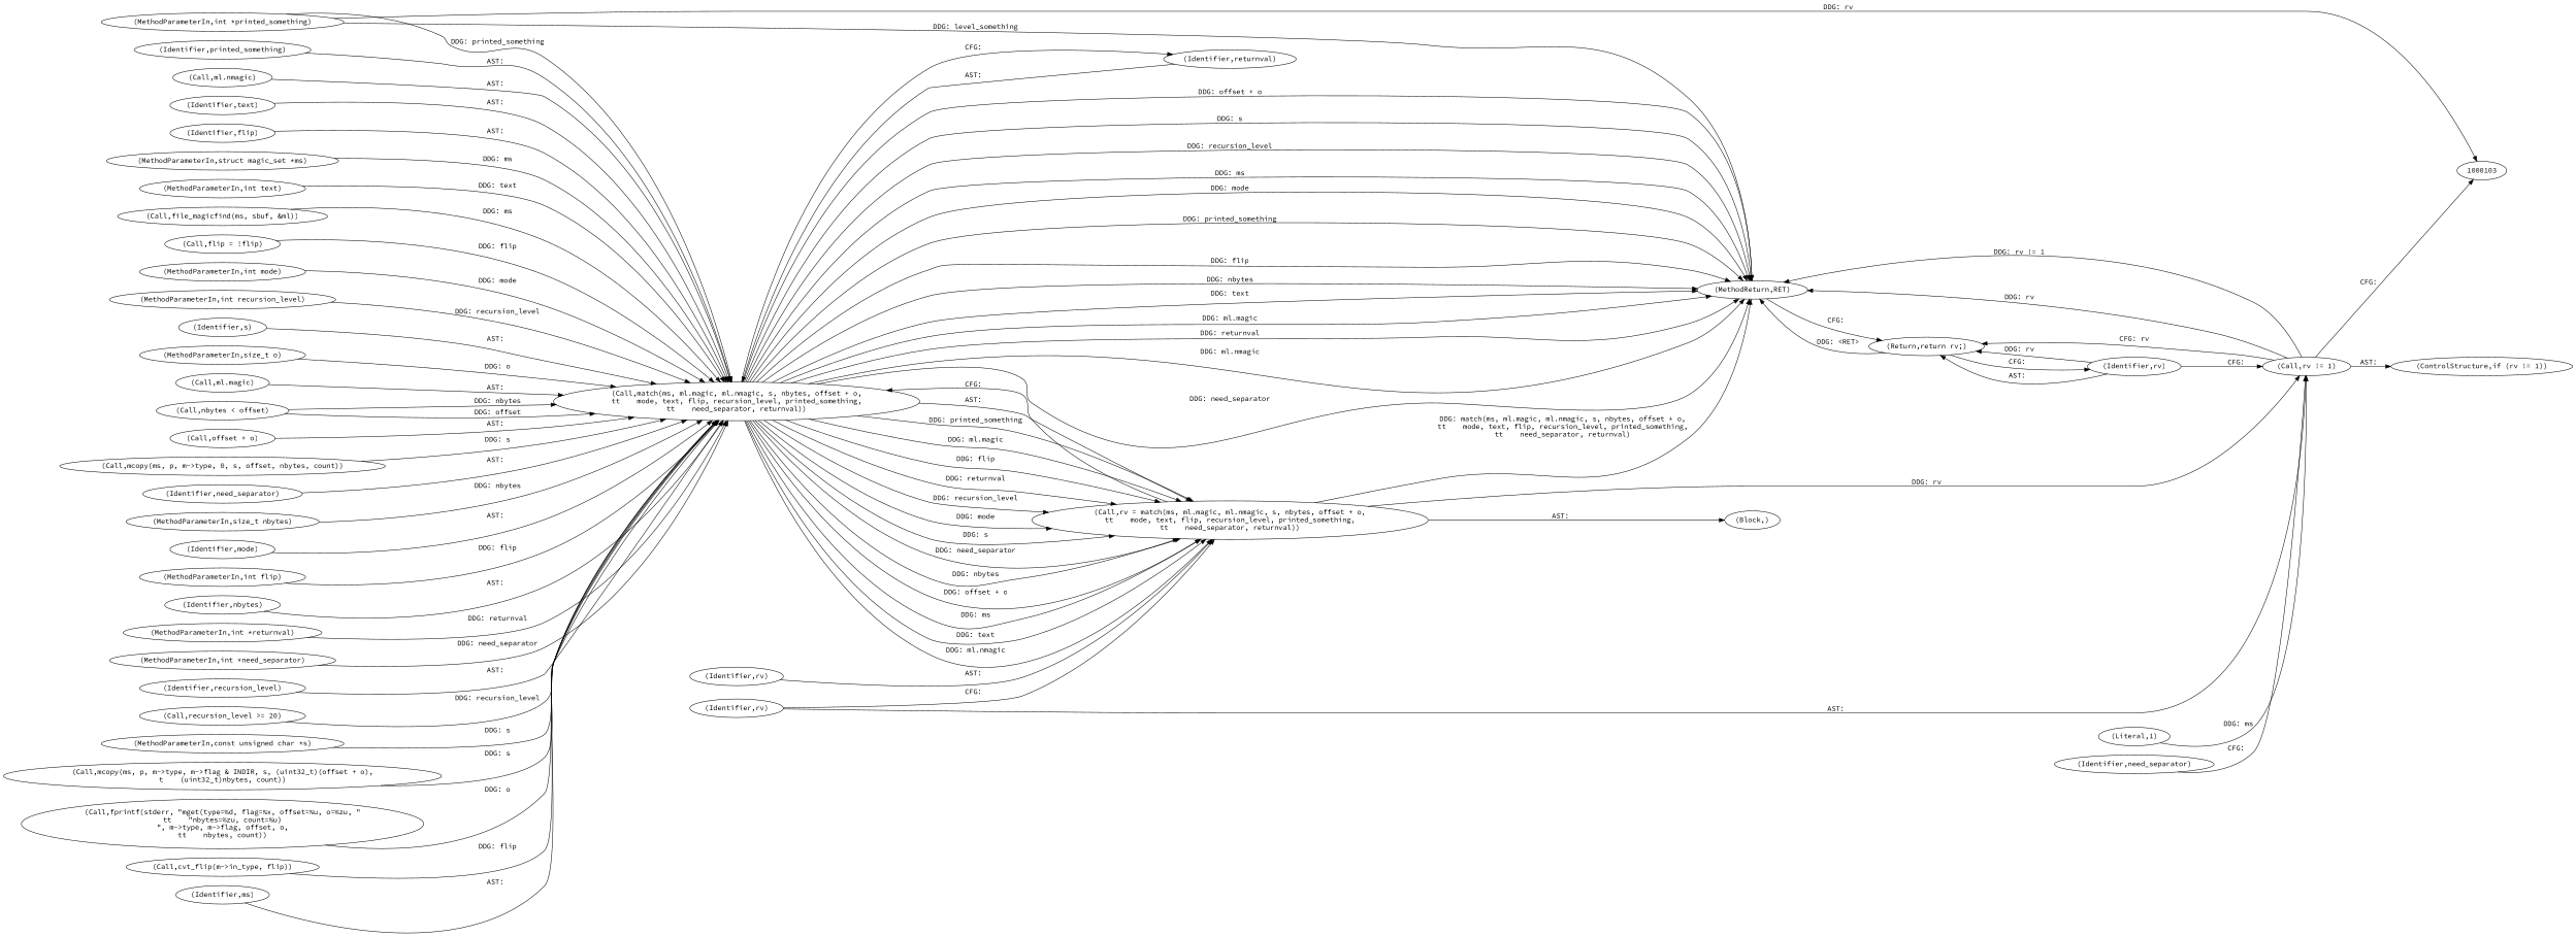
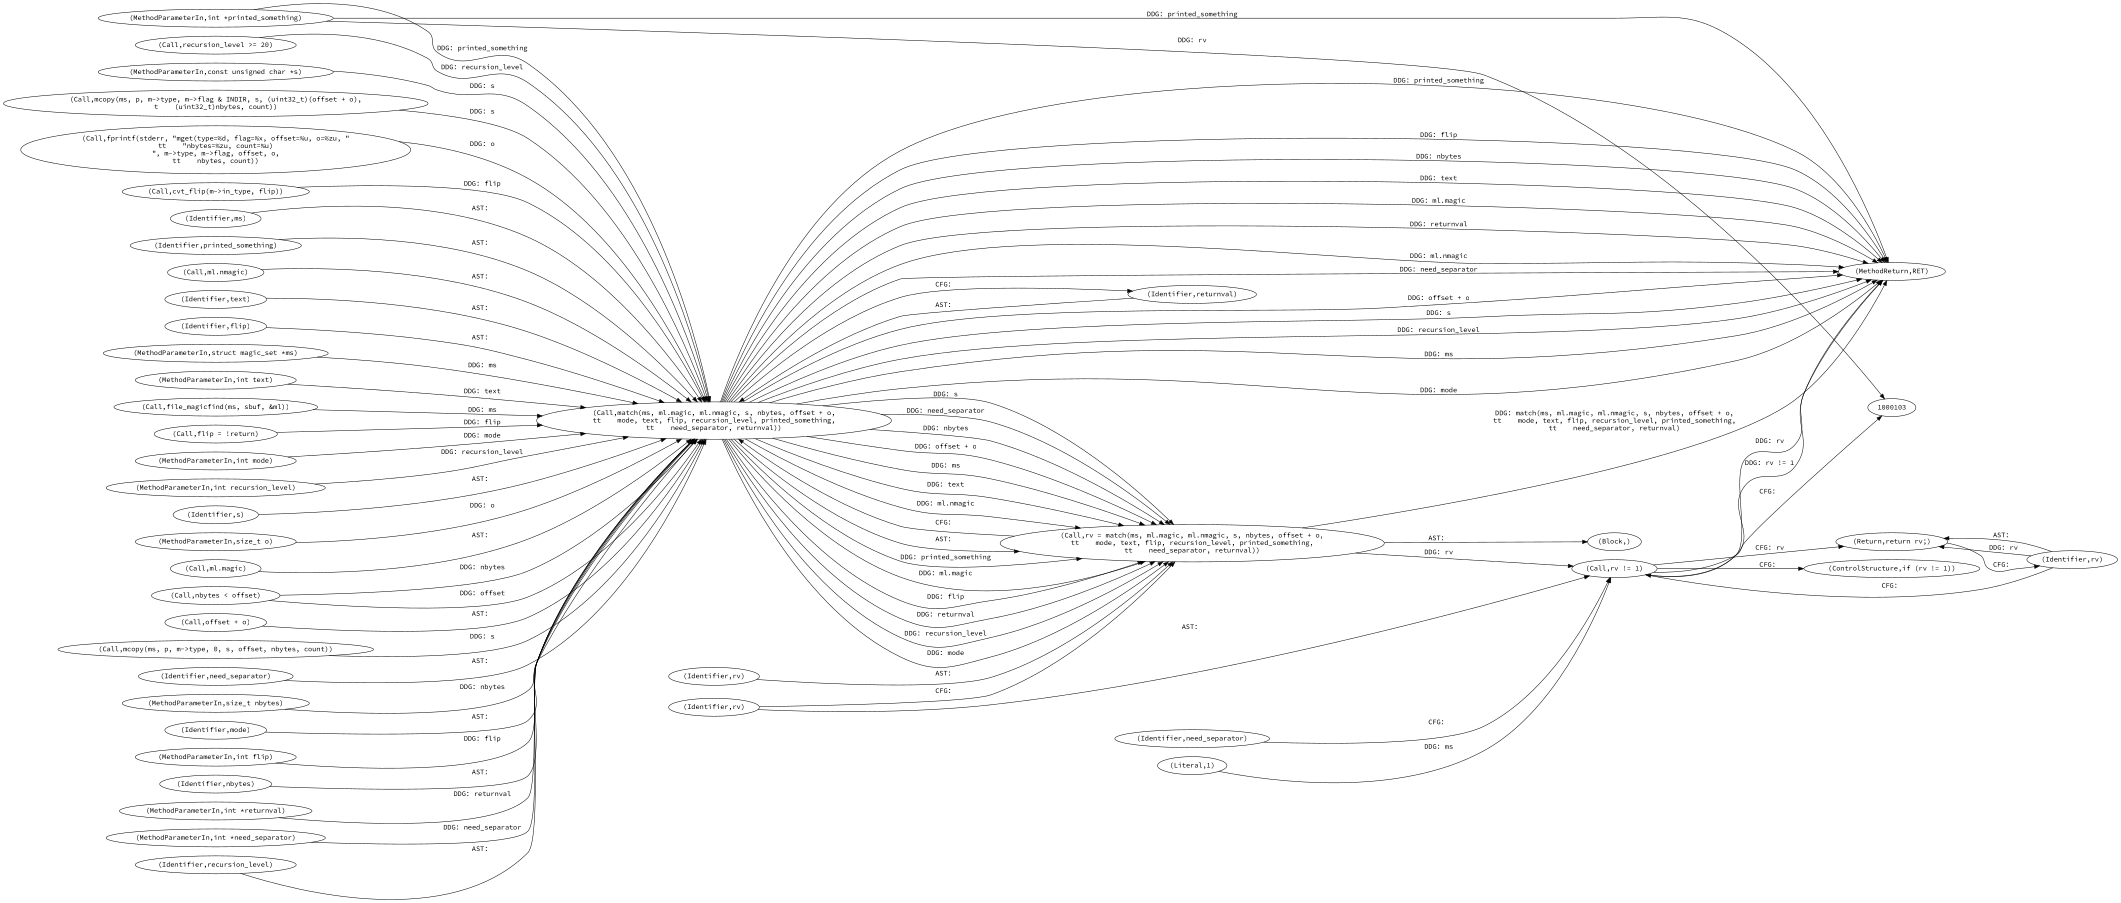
  digraph {
    fontname="Source Code Pro"
    rankdir=LR
    node [fontname="Source Code Pro"]
    edge [fontname="Source Code Pro"]
    n1 [label="(MethodParameterIn,int *printed_something)"]
    n2 [label="(Call,match(ms, ml.magic, ml.nmagic, s, nbytes, offset + o,\n\t\t    mode, text, flip, recursion_level, printed_something,\n\t\t    need_separator, returnval))"]
    n3 [label="(MethodReturn,RET)"]
    1000103
    n5 [label="(Call,rv = match(ms, ml.magic, ml.nmagic, s, nbytes, offset + o,\n\t\t    mode, text, flip, recursion_level, printed_something,\n\t\t    need_separator, returnval))"]
    n6 [label="(Identifier,returnval)"]
    n7 [label="(Return,return rv;)"]
    n8 [label="(Call,rv != 1)"]
    n9 [label="(Block,)"]
    n10 [label="(ControlStructure,if (rv != 1))"]
    n11 [label="(Identifier,rv)"]
    n12 [label="(Literal,1)"]
    n13 [label="(Identifier,rv)"]
    n14 [label="(Identifier,need_separator)"]
    n15 [label="(Identifier,printed_something)"]
    n16 [label="(Call,ml.nmagic)"]
    n17 [label="(Identifier,text)"]
    n18 [label="(Identifier,flip)"]
    n19 [label="(MethodParameterIn,struct magic_set *ms)"]
    n20 [label="(MethodParameterIn,int text)"]
    n21 [label="(Call,file_magicfind(ms, sbuf, &ml))"]
-   n22 [label="(Call,flip = !flip)"]
+   n22 [label="(Call,flip = !return)"]
    n23 [label="(MethodParameterIn,int mode)"]
    n24 [label="(MethodParameterIn,int recursion_level)"]
    n25 [label="(Identifier,s)"]
    n26 [label="(MethodParameterIn,size_t o)"]
    n27 [label="(Call,ml.magic)"]
    n28 [label="(Call,nbytes < offset)"]
    n29 [label="(Call,offset + o)"]
    n30 [label="(Identifier,rv)"]
    n31 [label="(Call,mcopy(ms, p, m->type, 0, s, offset, nbytes, count))"]
    n32 [label="(Identifier,need_separator)"]
    n33 [label="(MethodParameterIn,size_t nbytes)"]
    n34 [label="(Identifier,mode)"]
    n35 [label="(MethodParameterIn,int flip)"]
    n36 [label="(Identifier,nbytes)"]
    n37 [label="(MethodParameterIn,int *returnval)"]
    n38 [label="(MethodParameterIn,int *need_separator)"]
    n39 [label="(Identifier,recursion_level)"]
    n40 [label="(Call,recursion_level >= 20)"]
    n41 [label="(MethodParameterIn,const unsigned char *s)"]
    n42 [label="(Call,mcopy(ms, p, m->type, m->flag & INDIR, s, (uint32_t)(offset + o),\n\t    (uint32_t)nbytes, count))"]
    n43 [label="(Call,fprintf(stderr, \"mget(type=%d, flag=%x, offset=%u, o=%zu, \"\n\t\t    \"nbytes=%zu, count=%u)\n\", m->type, m->flag, offset, o,\n\t\t    nbytes, count))"]
    n44 [label="(Call,cvt_flip(m->in_type, flip))"]
    n45 [label="(Identifier,ms)"]
    n1 -> n2 [label="DDG: printed_something"]
-   n1 -> n3 [label="DDG: level_something"]
+   n1 -> n3 [label="DDG: printed_something"]
    n1 -> 1000103 [label="DDG: rv"]
    n2 -> n3 [label="DDG: offset + o"]
    n2 -> n3 [label="DDG: s"]
    n2 -> n3 [label="DDG: recursion_level"]
    n2 -> n3 [label="DDG: ms"]
    n2 -> n3 [label="DDG: mode"]
    n2 -> n3 [label="DDG: printed_something"]
    n2 -> n3 [label="DDG: flip"]
    n2 -> n3 [label="DDG: nbytes"]
    n2 -> n3 [label="DDG: text"]
    n2 -> n3 [label="DDG: ml.magic"]
    n2 -> n3 [label="DDG: returnval"]
    n2 -> n3 [label="DDG: ml.nmagic"]
    n2 -> n3 [label="DDG: need_separator"]
    n2 -> n5 [label="AST: "]
    n2 -> n5 [label="DDG: printed_something"]
    n2 -> n5 [label="DDG: ml.magic"]
    n2 -> n5 [label="DDG: flip"]
    n2 -> n5 [label="DDG: returnval"]
    n2 -> n5 [label="DDG: recursion_level"]
    n2 -> n5 [label="DDG: mode"]
    n2 -> n5 [label="DDG: s"]
    n2 -> n5 [label="DDG: need_separator"]
    n2 -> n5 [label="DDG: nbytes"]
    n2 -> n5 [label="DDG: offset + o"]
    n2 -> n5 [label="DDG: ms"]
    n2 -> n5 [label="DDG: text"]
    n2 -> n5 [label="DDG: ml.nmagic"]
    n2 -> n6 [label="CFG: "]
-   n3 -> n7 [label="CFG: "]
    n5 -> n2 [label="CFG: "]
    n5 -> n3 [label="DDG: match(ms, ml.magic, ml.nmagic, s, nbytes, offset + o,\n\t\t    mode, text, flip, recursion_level, printed_something,\n\t\t    need_separator, returnval)"]
    n5 -> n8 [label="DDG: rv"]
    n5 -> n9 [label="AST: "]
    n6 -> n2 [label="AST: "]
-   n7 -> n3 [label="DDG: <RET>"]
    n7 -> n11 [label="CFG: "]
    n8 -> n3 [label="DDG: rv != 1"]
    n8 -> n3 [label="DDG: rv"]
    n8 -> 1000103 [label="CFG: "]
    n8 -> n7 [label="CFG: rv"]
-   n8 -> n10 [label="AST: "]
+   n8 -> n10 [label="CFG: "]
    n11 -> n7 [label="AST: "]
    n11 -> n7 [label="DDG: rv"]
    n11 -> n8 [label="CFG: "]
    n12 -> n8 [label="DDG: ms"]
    n13 -> n5 [label="AST: "]
    n14 -> n8 [label="CFG: "]
    n15 -> n2 [label="AST: "]
    n16 -> n2 [label="AST: "]
    n17 -> n2 [label="AST: "]
    n18 -> n2 [label="AST: "]
    n19 -> n2 [label="DDG: ms"]
    n20 -> n2 [label="DDG: text"]
    n21 -> n2 [label="DDG: ms"]
    n22 -> n2 [label="DDG: flip"]
    n23 -> n2 [label="DDG: mode"]
    n24 -> n2 [label="DDG: recursion_level"]
    n25 -> n2 [label="AST: "]
    n26 -> n2 [label="DDG: o"]
    n27 -> n2 [label="AST: "]
    n28 -> n2 [label="DDG: nbytes"]
    n28 -> n2 [label="DDG: offset"]
    n29 -> n2 [label="AST: "]
    n30 -> n5 [label="CFG: "]
    n30 -> n8 [label="AST: "]
    n31 -> n2 [label="DDG: s"]
    n32 -> n2 [label="AST: "]
    n33 -> n2 [label="DDG: nbytes"]
    n34 -> n2 [label="AST: "]
    n35 -> n2 [label="DDG: flip"]
    n36 -> n2 [label="AST: "]
    n37 -> n2 [label="DDG: returnval"]
    n38 -> n2 [label="DDG: need_separator"]
    n39 -> n2 [label="AST: "]
    n40 -> n2 [label="DDG: recursion_level"]
    n41 -> n2 [label="DDG: s"]
    n42 -> n2 [label="DDG: s"]
    n43 -> n2 [label="DDG: o"]
    n44 -> n2 [label="DDG: flip"]
    n45 -> n2 [label="AST: "]
  }
